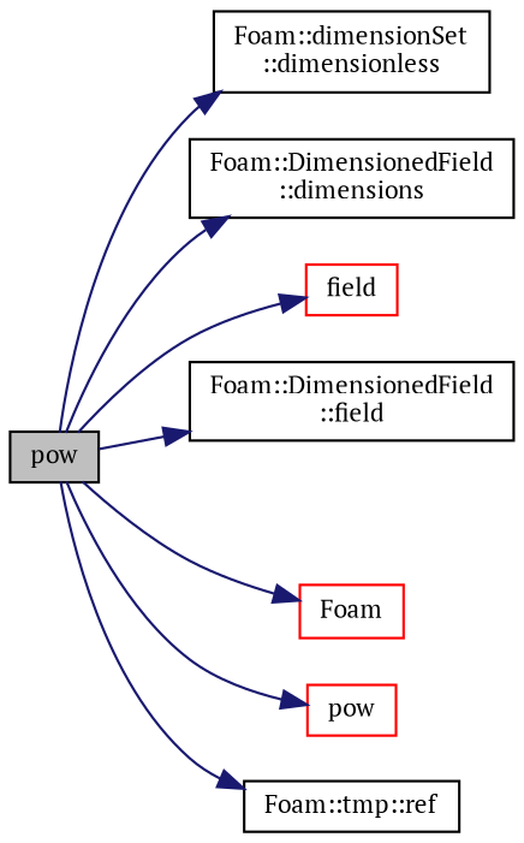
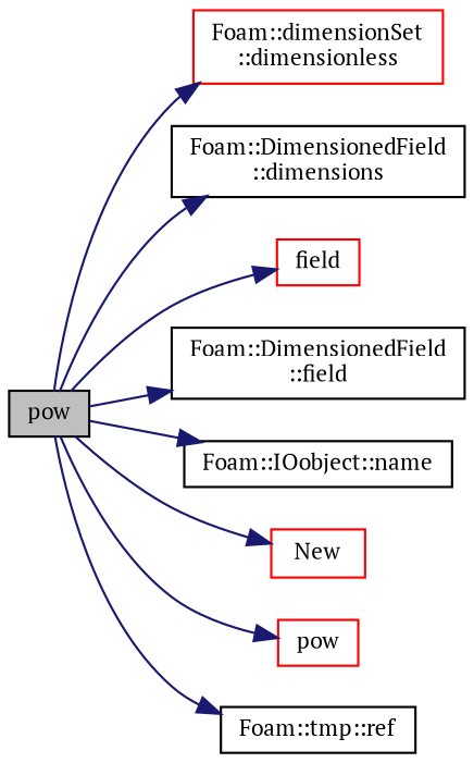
  digraph {
    fontname="PT Serif"
    rankdir=LR
    node [color=black fontname="PT Serif" fontsize=10 shape=record]
    edge [color=midnightblue fontname="PT Serif" fontsize=10 labelfontname=Helvetica labelfontsize=10 style=solid]
    n1 [fillcolor=grey75 fontcolor=black height=0.2 label=pow style=filled width=0.4]
-   n2 [height=0.2 label="Foam::dimensionSet\l::dimensionless" width=0.4]
+   n2 [color=red height=0.2 label="Foam::dimensionSet\l::dimensionless" width=0.4]
    n3 [height=0.2 label="Foam::DimensionedField\l::dimensions" width=0.4]
    n4 [color=red height=0.2 label=field width=0.4]
    n5 [height=0.2 label="Foam::DimensionedField\l::field" width=0.4]
-   n7 [color=red height=0.2 label=Foam width=0.4]
+   n6 [height=0.2 label="Foam::IOobject::name" width=0.4]
+   n7 [color=red height=0.2 label=New width=0.4]
    n8 [color=red height=0.2 label=pow width=0.4]
    n9 [height=0.2 label="Foam::tmp::ref" width=0.4]
    n1 -> n2
    n1 -> n3
    n1 -> n4
    n1 -> n5
+   n1 -> n6
    n1 -> n7
    n1 -> n8
    n1 -> n9
  }
